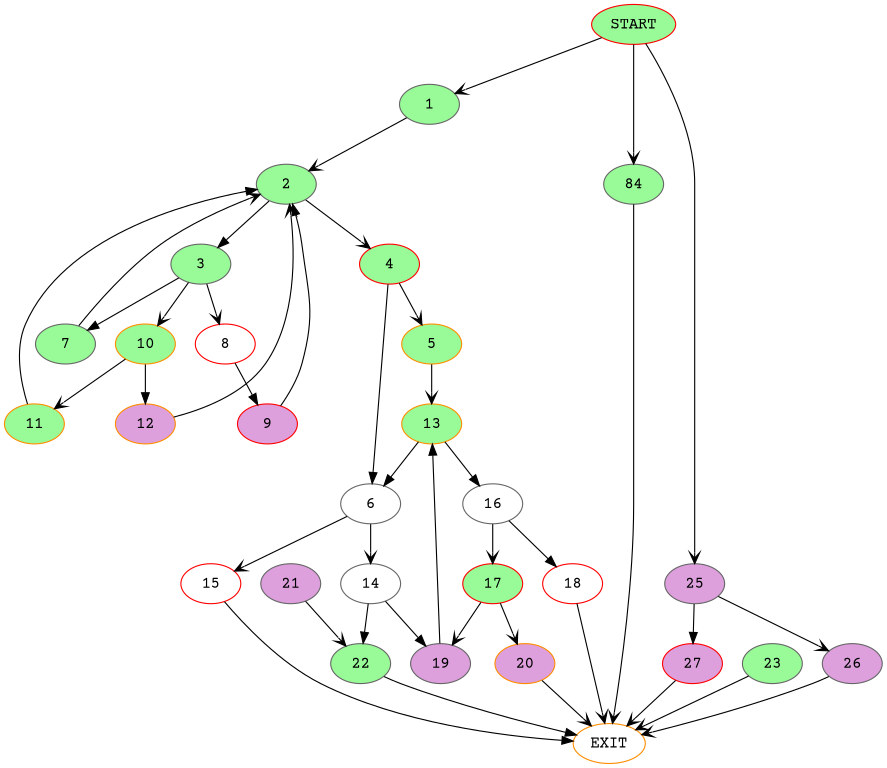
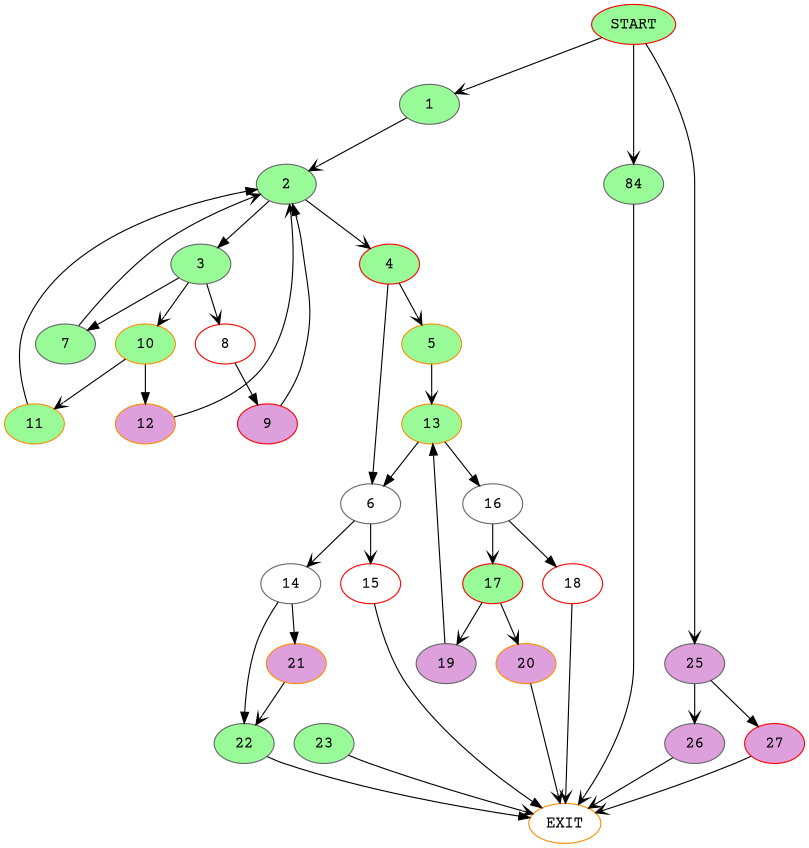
  digraph {
    fontname="Courier Prime"
    node [color=gray40 fillcolor=palegreen fontname="Courier Prime" style=filled]
    edge [arrowhead=vee fontname="Courier Prime"]
    n1 [color=red label=START]
    1
    n3 [label=84]
    25 [fillcolor=plum]
    2
    n6 [color=darkorange fillcolor=white label=EXIT]
    23
    26 [fillcolor=plum]
    27 [color=red fillcolor=plum]
    3
    4 [color=red]
    7
    8 [color=red fillcolor=white]
    10 [color=darkorange]
    5 [color=darkorange]
    6 [fillcolor=white]
    9 [color=red fillcolor=plum]
    13 [color=darkorange]
    14 [fillcolor=white]
    15 [color=red fillcolor=white]
    16 [fillcolor=white]
-   21 [fillcolor=plum]
+   21 [color=darkorange fillcolor=plum]
    22
    11 [color=darkorange]
    12 [color=darkorange fillcolor=plum]
    17 [color=red]
    18 [color=red fillcolor=white]
    19 [fillcolor=plum]
    20 [color=darkorange fillcolor=plum]
    n1 -> 1
    n1 -> n3
    n1 -> 25
    1 -> 2
    n3 -> n6
    25 -> 26
    25 -> 27 [arrowhead=normal]
    2 -> 3 [arrowhead=normal]
    2 -> 4
    23 -> n6
    26 -> n6
    27 -> n6
    3 -> 7 [arrowhead=normal]
    3 -> 8
    3 -> 10
    4 -> 5
    4 -> 6 [arrowhead=normal]
    7 -> 2
    8 -> 9 [arrowhead=normal]
    10 -> 11
    10 -> 12 [arrowhead=normal]
    5 -> 13
    6 -> 14
    6 -> 15
    9 -> 2 [arrowhead=normal]
    13 -> 6 [arrowhead=normal]
    13 -> 16 [arrowhead=normal]
-   14 -> 19 [arrowhead=normal]
+   14 -> 21 [arrowhead=normal]
    14 -> 22 [arrowhead=normal]
    15 -> n6 [arrowhead=normal]
    16 -> 17
    16 -> 18 [arrowhead=normal]
    21 -> 22
    22 -> n6 [arrowhead=normal]
    11 -> 2 [arrowhead=normal]
    12 -> 2
    17 -> 19
    17 -> 20
    18 -> n6
    19 -> 13 [arrowhead=normal]
    20 -> n6
  }
